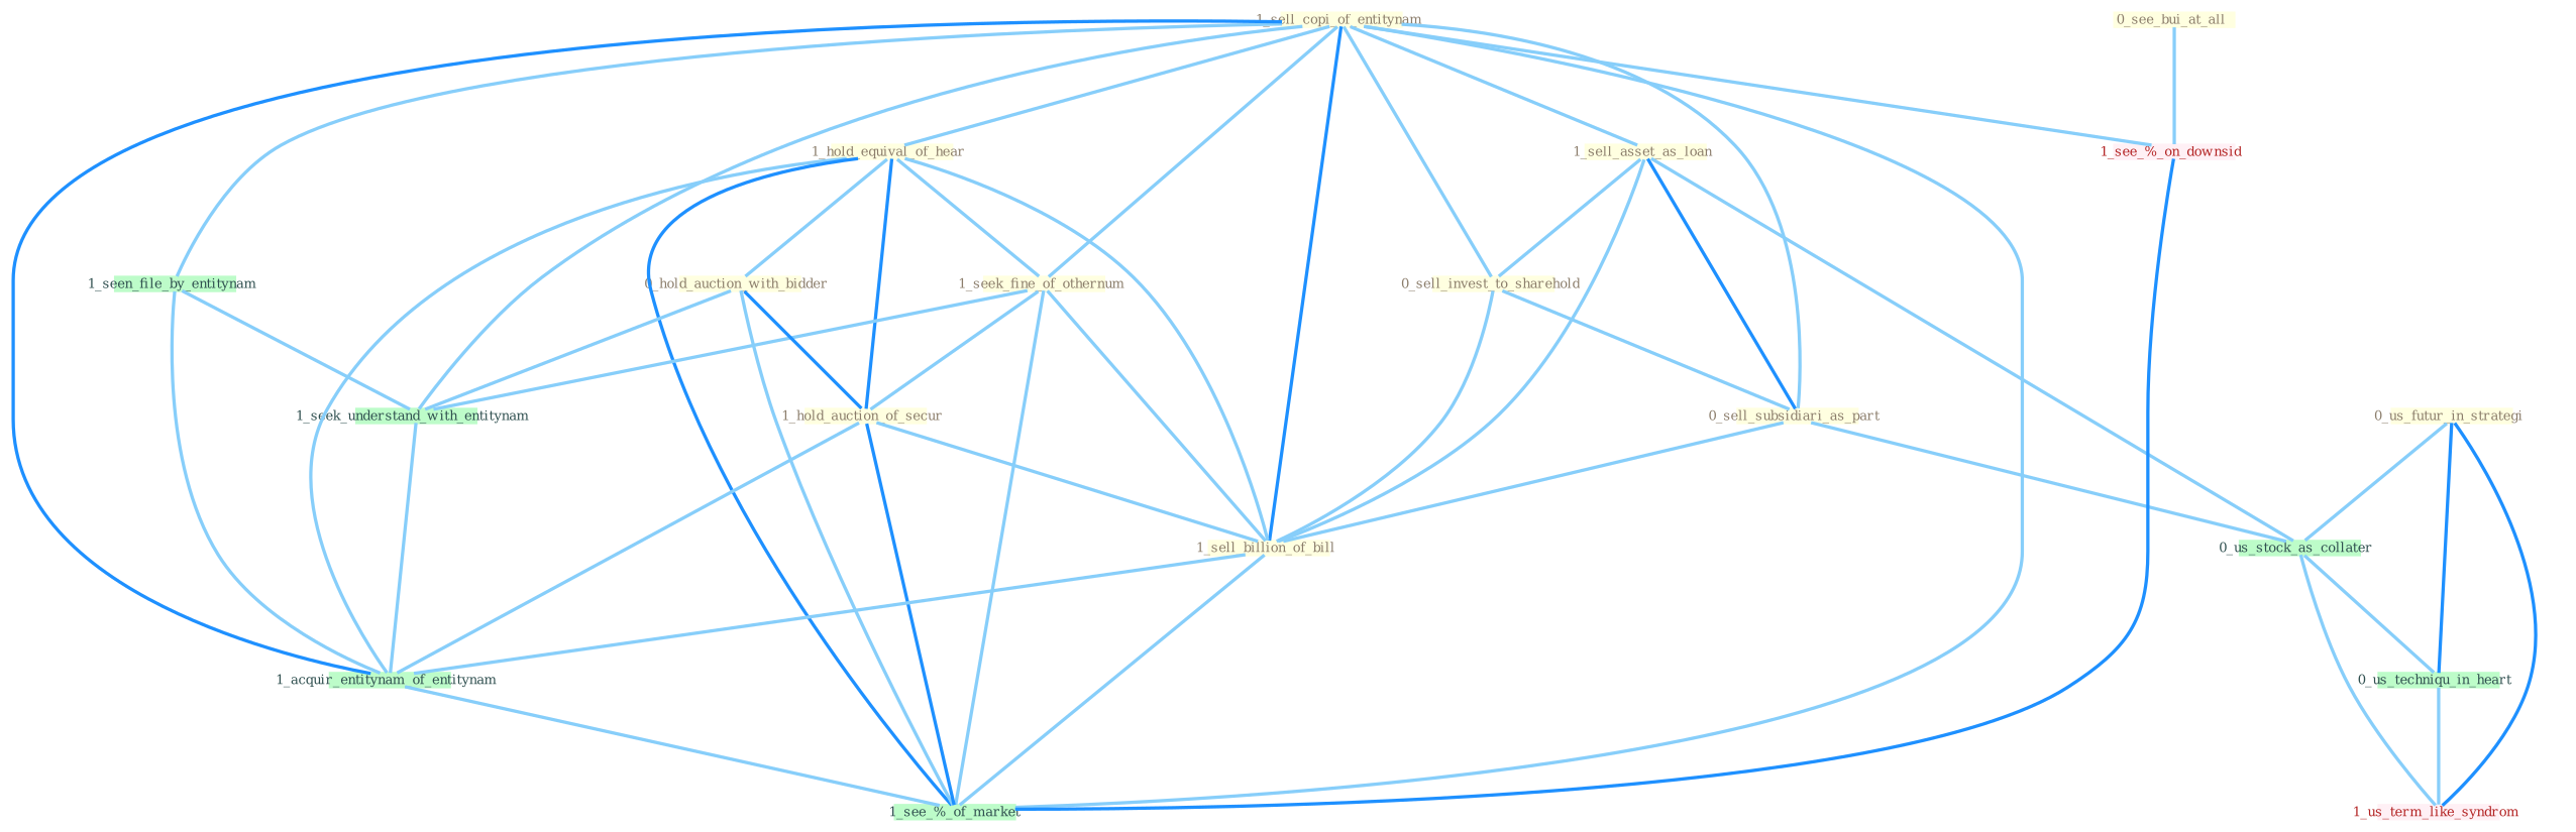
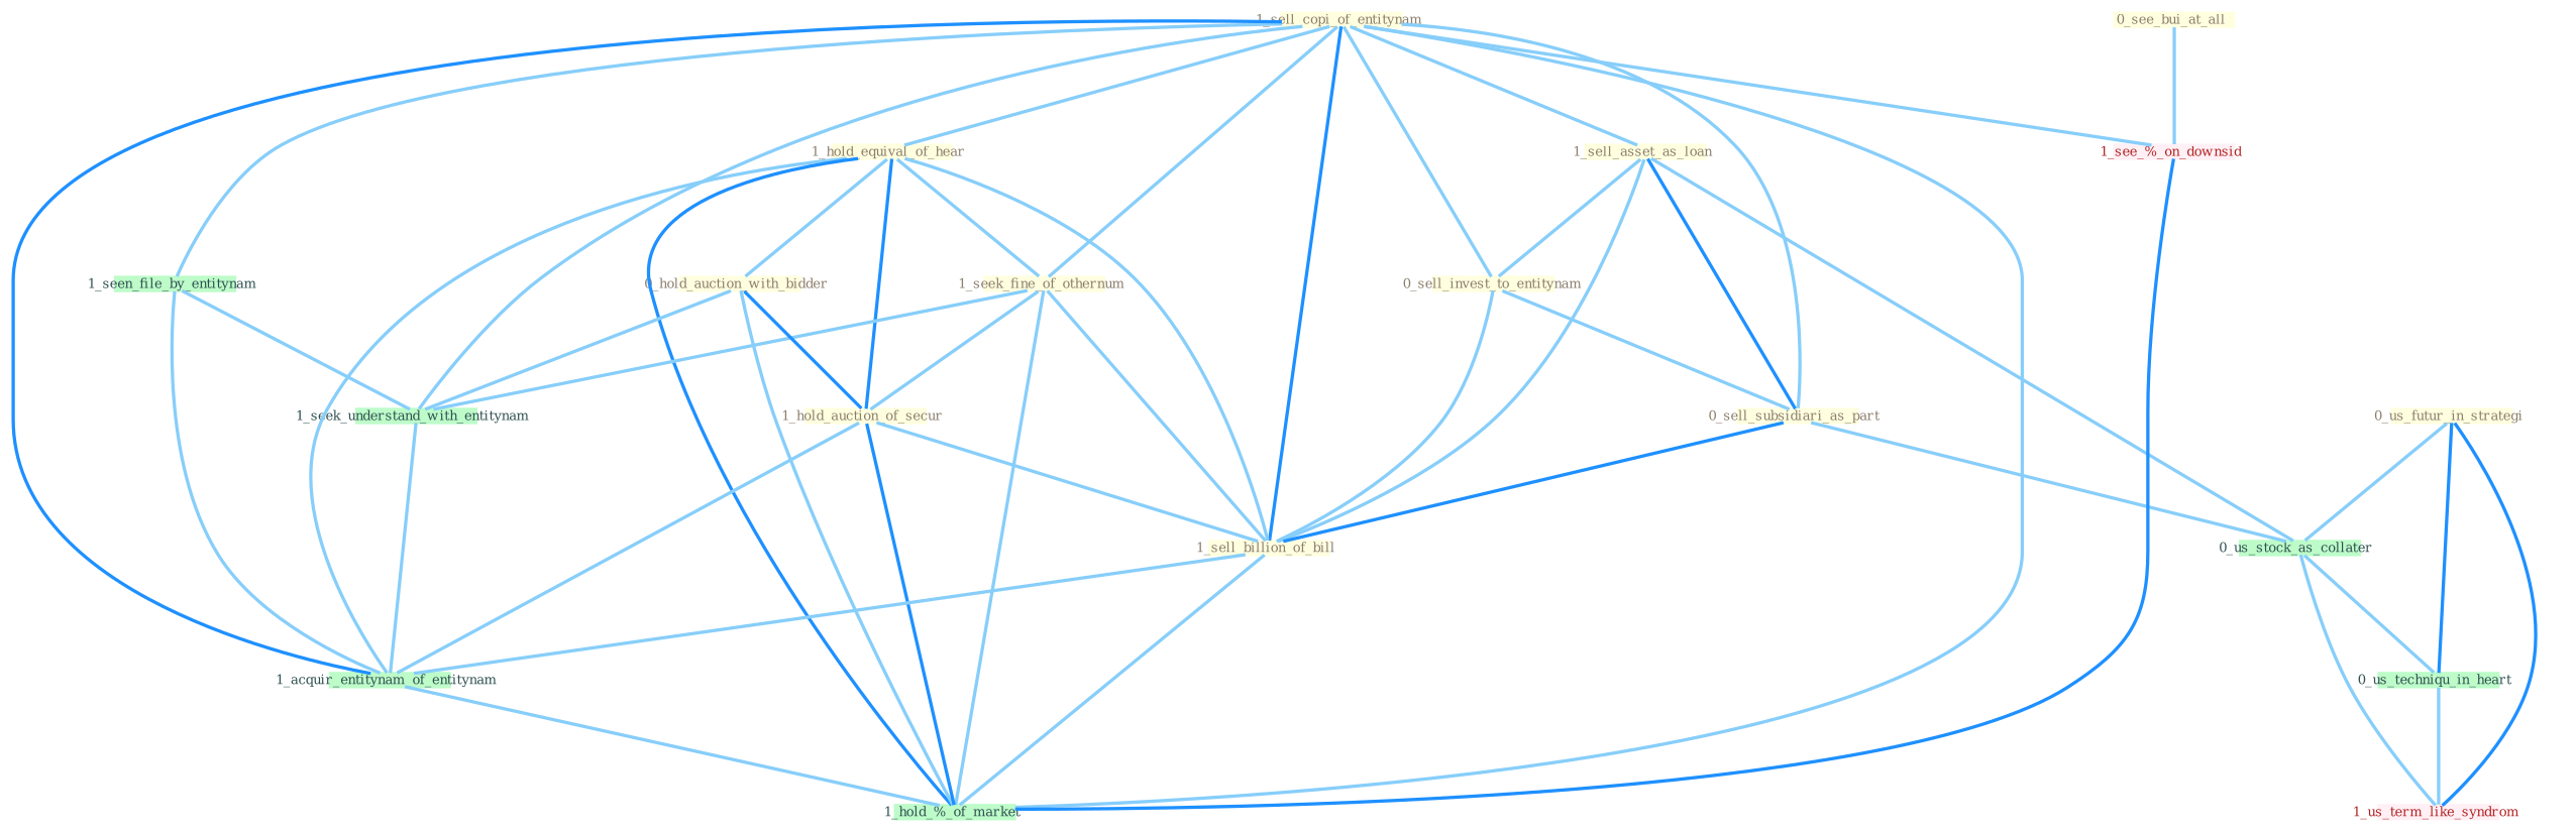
  graph {
    node [color="#ffffe0" fixedsize=true fontcolor="#8b7d6b" fontsize=4 shape=polygon style=filled]
    edge [color="#87cefa" w=1]
    "0_see_bui_at_all " [height=.06 width=.5]
    "0_us_futur_in_strategi " [height=.06 width=.5]
    "1_sell_copi_of_entitynam " [height=.06 width=.5]
    "1_sell_asset_as_loan " [height=.06 width=.5]
-   "0_sell_invest_to_sharehold " [height=.06 width=.5]
+   "0_sell_invest_to_sharehold " [height=.06 width=.5 label="0_sell_invest_to_entitynam"]
    "0_sell_subsidiari_as_part " [height=.06 width=.5]
    "1_hold_equival_of_hear " [height=.06 width=.5]
    "1_seek_fine_of_othernum " [height=.06 width=.5]
    "0_hold_auction_with_bidder " [height=.06 width=.5]
    "1_hold_auction_of_secur " [height=.06 width=.5]
    "1_sell_billion_of_bill " [height=.06 width=.5]
    "1_see_%_on_downsid " [color="#fff0f5" fontcolor="#b22222" height=.06 width=.5]
    "1_us_term_like_syndrom " [color="#fff0f5" fontcolor="#b22222" height=.06 width=.5]
    "0_us_stock_as_collater " [color="#BDFCC9" fontcolor="#2f4f4f" height=.06 width=.5]
    "0_us_techniqu_in_heart " [color="#BDFCC9" fontcolor="#2f4f4f" height=.06 width=.5]
    "1_seen_file_by_entitynam " [color="#BDFCC9" fontcolor="#2f4f4f" height=.06 width=.5]
    "1_seek_understand_with_entitynam " [color="#BDFCC9" fontcolor="#2f4f4f" height=.06 width=.5]
    "1_acquir_entitynam_of_entitynam " [color="#BDFCC9" fontcolor="#2f4f4f" height=.06 width=.5]
-   "1_hold_%_of_market " [color="#BDFCC9" fontcolor="#2f4f4f" height=.06 width=.5 label="1_see_%_of_market"]
+   "1_hold_%_of_market " [color="#BDFCC9" fontcolor="#2f4f4f" height=.06 width=.5]
    subgraph sub_1 {
      "0_see_bui_at_all "
      "0_us_futur_in_strategi "
      "1_sell_copi_of_entitynam "
      "1_sell_asset_as_loan "
      "0_sell_invest_to_sharehold "
      "0_sell_subsidiari_as_part "
      "1_hold_equival_of_hear "
      "1_seek_fine_of_othernum "
      "0_hold_auction_with_bidder "
      "1_hold_auction_of_secur "
      "1_sell_billion_of_bill "
    }
    subgraph sub_2 {
      "1_see_%_on_downsid "
      "1_us_term_like_syndrom "
    }
    "0_see_bui_at_all " -- "1_see_%_on_downsid "
    "0_us_futur_in_strategi " -- "1_us_term_like_syndrom " [color="#1e90ff"]
    "0_us_futur_in_strategi " -- "0_us_stock_as_collater "
    "0_us_futur_in_strategi " -- "0_us_techniqu_in_heart " [color="#1e90ff" w=2]
    "1_sell_copi_of_entitynam " -- "1_sell_asset_as_loan "
    "1_sell_copi_of_entitynam " -- "0_sell_invest_to_sharehold "
    "1_sell_copi_of_entitynam " -- "0_sell_subsidiari_as_part "
    "1_sell_copi_of_entitynam " -- "1_hold_equival_of_hear "
    "1_sell_copi_of_entitynam " -- "1_seek_fine_of_othernum "
    "1_sell_copi_of_entitynam " -- "1_sell_billion_of_bill " [color="#1e90ff" w=2]
    "1_sell_copi_of_entitynam " -- "1_see_%_on_downsid "
    "1_sell_copi_of_entitynam " -- "1_seen_file_by_entitynam "
    "1_sell_copi_of_entitynam " -- "1_seek_understand_with_entitynam "
    "1_sell_copi_of_entitynam " -- "1_acquir_entitynam_of_entitynam " [color="#1e90ff" w=2]
    "1_sell_copi_of_entitynam " -- "1_hold_%_of_market "
    "1_sell_asset_as_loan " -- "0_sell_invest_to_sharehold "
    "1_sell_asset_as_loan " -- "0_sell_subsidiari_as_part " [color="#1e90ff" w=2]
    "1_sell_asset_as_loan " -- "1_sell_billion_of_bill "
    "1_sell_asset_as_loan " -- "0_us_stock_as_collater "
    "0_sell_invest_to_sharehold " -- "0_sell_subsidiari_as_part "
    "0_sell_invest_to_sharehold " -- "1_sell_billion_of_bill "
-   "0_sell_subsidiari_as_part " -- "1_sell_billion_of_bill "
+   "0_sell_subsidiari_as_part " -- "1_sell_billion_of_bill " [color="#1e90ff"]
    "0_sell_subsidiari_as_part " -- "0_us_stock_as_collater "
    "1_hold_equival_of_hear " -- "1_seek_fine_of_othernum "
    "1_hold_equival_of_hear " -- "0_hold_auction_with_bidder "
    "1_hold_equival_of_hear " -- "1_hold_auction_of_secur " [color="#1e90ff" w=2]
    "1_hold_equival_of_hear " -- "1_sell_billion_of_bill "
    "1_hold_equival_of_hear " -- "1_acquir_entitynam_of_entitynam "
    "1_hold_equival_of_hear " -- "1_hold_%_of_market " [color="#1e90ff" w=2]
    "1_seek_fine_of_othernum " -- "1_hold_auction_of_secur "
    "1_seek_fine_of_othernum " -- "1_sell_billion_of_bill "
    "1_seek_fine_of_othernum " -- "1_seek_understand_with_entitynam "
    "1_seek_fine_of_othernum " -- "1_hold_%_of_market "
    "0_hold_auction_with_bidder " -- "1_hold_auction_of_secur " [color="#1e90ff" w=2]
    "0_hold_auction_with_bidder " -- "1_seek_understand_with_entitynam "
    "0_hold_auction_with_bidder " -- "1_hold_%_of_market "
    "1_hold_auction_of_secur " -- "1_sell_billion_of_bill "
    "1_hold_auction_of_secur " -- "1_acquir_entitynam_of_entitynam "
    "1_hold_auction_of_secur " -- "1_hold_%_of_market " [color="#1e90ff" w=2]
    "1_sell_billion_of_bill " -- "1_acquir_entitynam_of_entitynam "
    "1_sell_billion_of_bill " -- "1_hold_%_of_market "
    "1_see_%_on_downsid " -- "1_hold_%_of_market " [color="#1e90ff"]
    "0_us_stock_as_collater " -- "1_us_term_like_syndrom "
    "0_us_stock_as_collater " -- "0_us_techniqu_in_heart "
    "0_us_techniqu_in_heart " -- "1_us_term_like_syndrom "
    "1_seen_file_by_entitynam " -- "1_seek_understand_with_entitynam "
    "1_seen_file_by_entitynam " -- "1_acquir_entitynam_of_entitynam "
    "1_seek_understand_with_entitynam " -- "1_acquir_entitynam_of_entitynam "
    "1_acquir_entitynam_of_entitynam " -- "1_hold_%_of_market "
  }
